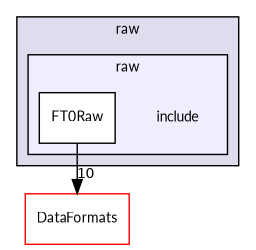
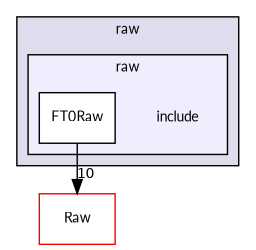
  digraph {
    compound=true
    fontname=Lato
    node [fontname=Lato fontsize=10 shape=box]
    n1 [label=include shape=plaintext]
    n2 [color=black fillcolor=white label=FT0Raw style=filled]
-   n3 [color=red label=DataFormats]
+   n3 [color=red label=Raw]
    subgraph cluster_1 {
      bgcolor="#ddddee"
      fontsize=10
      label=raw
      pencolor=black
      subgraph cluster_2 {
        bgcolor="#eeeeff"
        fontsize=10
        pencolor=black
        n1
        n2
      }
    }
    n2 -> n3 [headlabel=10 labeldistance=1.5 labelfontname=Helvetica labelfontsize=10 fontname=Lato]
  }
